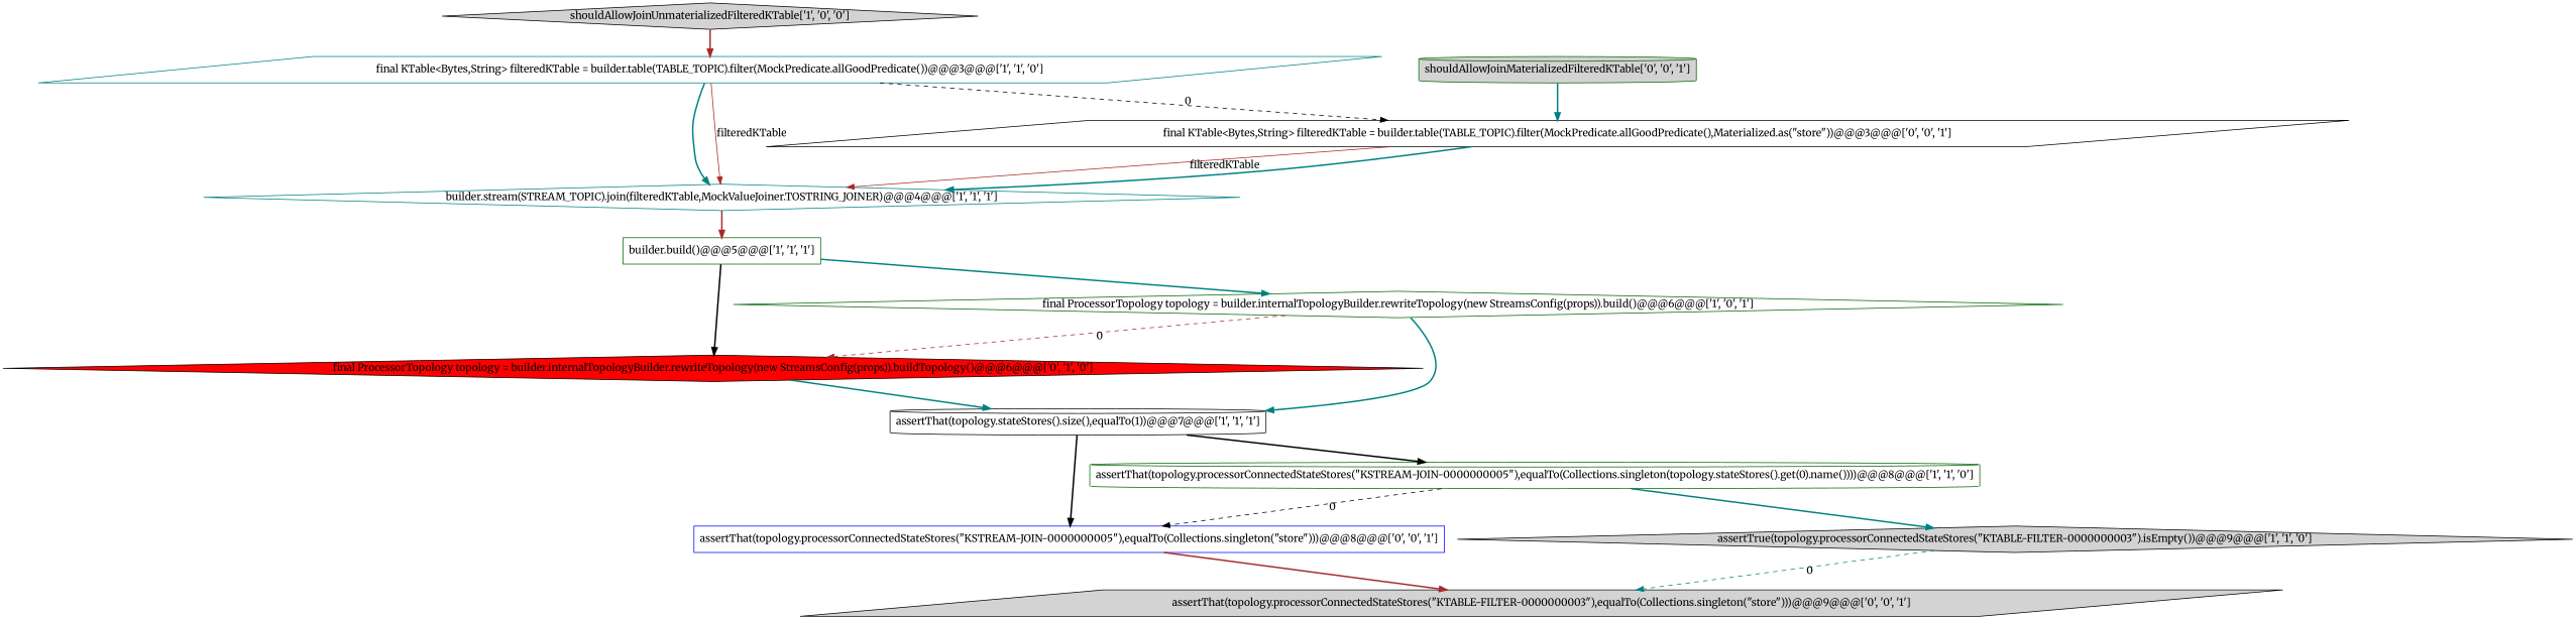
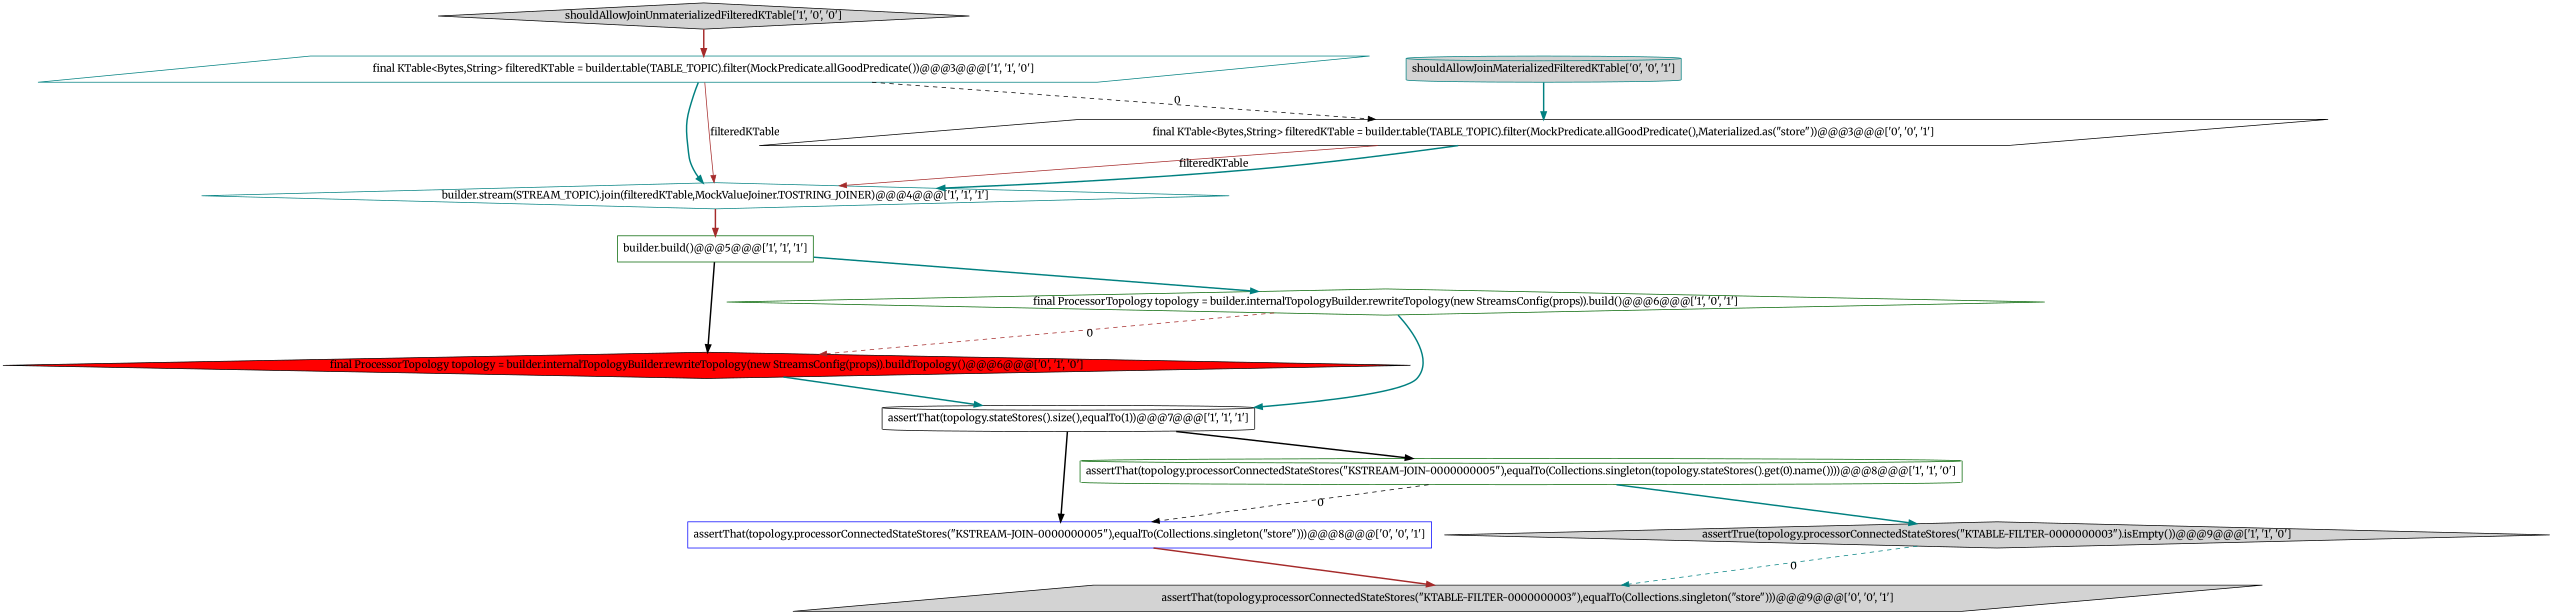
  digraph {
    fontname=Merriweather
    node [color=black fillcolor=white fontname=Merriweather shape=diamond style=filled]
    edge [color=teal fontname=Merriweather style=bold]
    n1 [color=darkgreen label="builder.build()@@@5@@@['1', '1', '1']" shape=box]
    n2 [fillcolor=red label="final ProcessorTopology topology = builder.internalTopologyBuilder.rewriteTopology(new StreamsConfig(props)).buildTopology()@@@6@@@['0', '1', '0']"]
    n3 [color=darkgreen label="final ProcessorTopology topology = builder.internalTopologyBuilder.rewriteTopology(new StreamsConfig(props)).build()@@@6@@@['1', '0', '1']"]
    n4 [label="assertThat(topology.stateStores().size(),equalTo(1))@@@7@@@['1', '1', '1']" shape=cylinder]
    n5 [color=darkgreen label="assertThat(topology.processorConnectedStateStores(\"KSTREAM-JOIN-0000000005\"),equalTo(Collections.singleton(topology.stateStores().get(0).name())))@@@8@@@['1', '1', '0']" shape=cylinder]
    n6 [color=blue label="assertThat(topology.processorConnectedStateStores(\"KSTREAM-JOIN-0000000005\"),equalTo(Collections.singleton(\"store\")))@@@8@@@['0', '0', '1']" shape=box]
    n7 [color=teal label="final KTable<Bytes,String> filteredKTable = builder.table(TABLE_TOPIC).filter(MockPredicate.allGoodPredicate())@@@3@@@['1', '1', '0']" shape=parallelogram]
    n8 [color=teal label="builder.stream(STREAM_TOPIC).join(filteredKTable,MockValueJoiner.TOSTRING_JOINER)@@@4@@@['1', '1', '1']"]
    n9 [label="final KTable<Bytes,String> filteredKTable = builder.table(TABLE_TOPIC).filter(MockPredicate.allGoodPredicate(),Materialized.as(\"store\"))@@@3@@@['0', '0', '1']" shape=parallelogram]
    n10 [fillcolor=lightgray label="assertTrue(topology.processorConnectedStateStores(\"KTABLE-FILTER-0000000003\").isEmpty())@@@9@@@['1', '1', '0']"]
    n11 [fillcolor=lightgray label="assertThat(topology.processorConnectedStateStores(\"KTABLE-FILTER-0000000003\"),equalTo(Collections.singleton(\"store\")))@@@9@@@['0', '0', '1']" shape=parallelogram]
    n12 [fillcolor=lightgray label="shouldAllowJoinUnmaterializedFilteredKTable['1', '0', '0']"]
-   n13 [color=darkgreen fillcolor=lightgray label="shouldAllowJoinMaterializedFilteredKTable['0', '0', '1']" shape=cylinder]
+   n13 [color=teal fillcolor=lightgray label="shouldAllowJoinMaterializedFilteredKTable['0', '0', '1']" shape=cylinder]
    n1 -> n2 [color=black]
    n1 -> n3
    n2 -> n4
    n3 -> n2 [color=brown label=0 style=dashed]
    n3 -> n4
    n4 -> n5 [color=black]
    n4 -> n6 [color=black]
    n5 -> n6 [color=black label=0 style=dashed]
    n5 -> n10
    n6 -> n11 [color=brown]
    n7 -> n8
    n7 -> n8 [color=brown label=filteredKTable style=solid]
    n7 -> n9 [color=black label=0 style=dashed]
    n8 -> n1 [color=brown]
    n9 -> n8 [color=brown label=filteredKTable style=solid]
    n9 -> n8
    n10 -> n11 [label=0 style=dashed]
    n12 -> n7 [color=brown]
    n13 -> n9
  }
